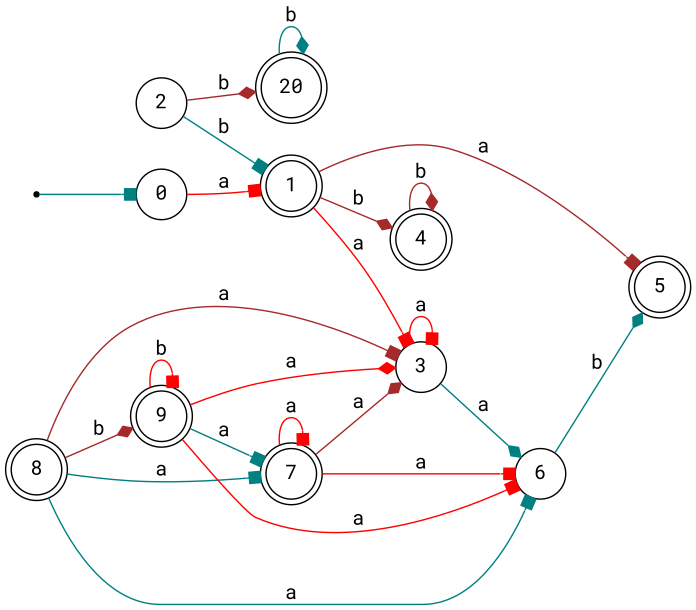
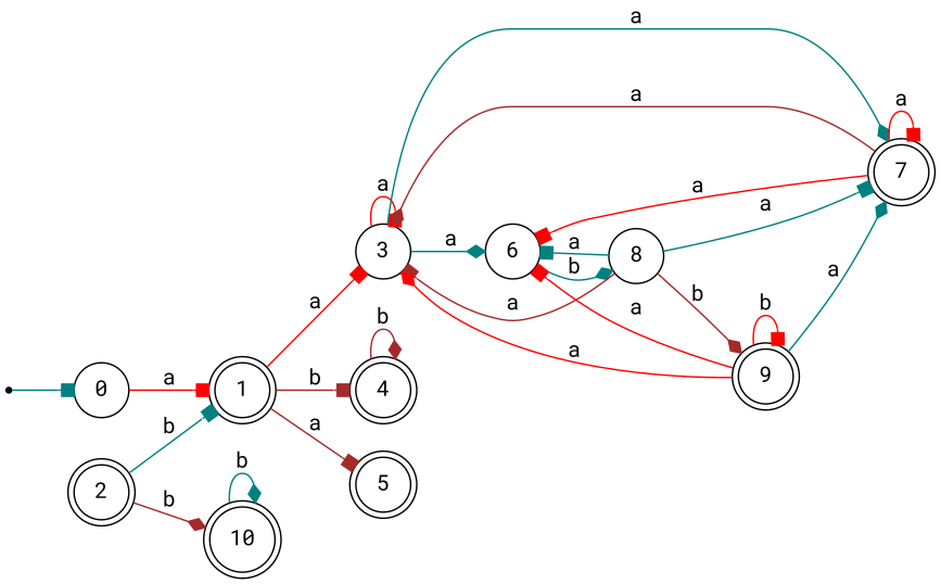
  digraph {
    fontname="Roboto Mono"
    rankdir=LR
    node [fontname="Roboto Mono" shape=doublecircle]
    edge [arrowhead=box color=teal fontname="Roboto Mono"]
    dummy0 [shape=point]
    0 [shape=circle]
    1
    3 [shape=circle]
    4
    5
-   2 [shape=circle]
-   10 [label=20]
+   2
+   10
    6 [shape=circle]
    7
-   8
+   8 [shape=circle]
    9
    dummy0 -> 0
    0 -> 1 [color=red label=a]
    1 -> 3 [color=red label=a]
-   1 -> 4 [arrowhead=diamond color=brown label=b]
+   1 -> 4 [color=brown label=b]
    1 -> 5 [color=brown label=a]
    3 -> 3 [color=red label=a]
    3 -> 6 [arrowhead=diamond label=a]
+   3 -> 7 [arrowhead=diamond label=a]
    4 -> 4 [arrowhead=diamond color=brown label=b]
    2 -> 1 [label=b]
    2 -> 10 [arrowhead=diamond color=brown label=b]
    10 -> 10 [arrowhead=diamond label=b]
-   6 -> 5 [arrowhead=diamond label=b]
+   6 -> 8 [arrowhead=diamond label=b]
    7 -> 3 [arrowhead=diamond color=brown label=a]
    7 -> 6 [color=red label=a]
    7 -> 7 [color=red label=a]
    8 -> 3 [color=brown label=a]
    8 -> 6 [label=a]
    8 -> 7 [label=a]
    8 -> 9 [arrowhead=diamond color=brown label=b]
    9 -> 3 [arrowhead=diamond color=red label=a]
    9 -> 6 [color=red label=a]
-   9 -> 7 [label=a]
+   9 -> 7 [arrowhead=diamond label=a]
    9 -> 9 [color=red label=b]
  }
